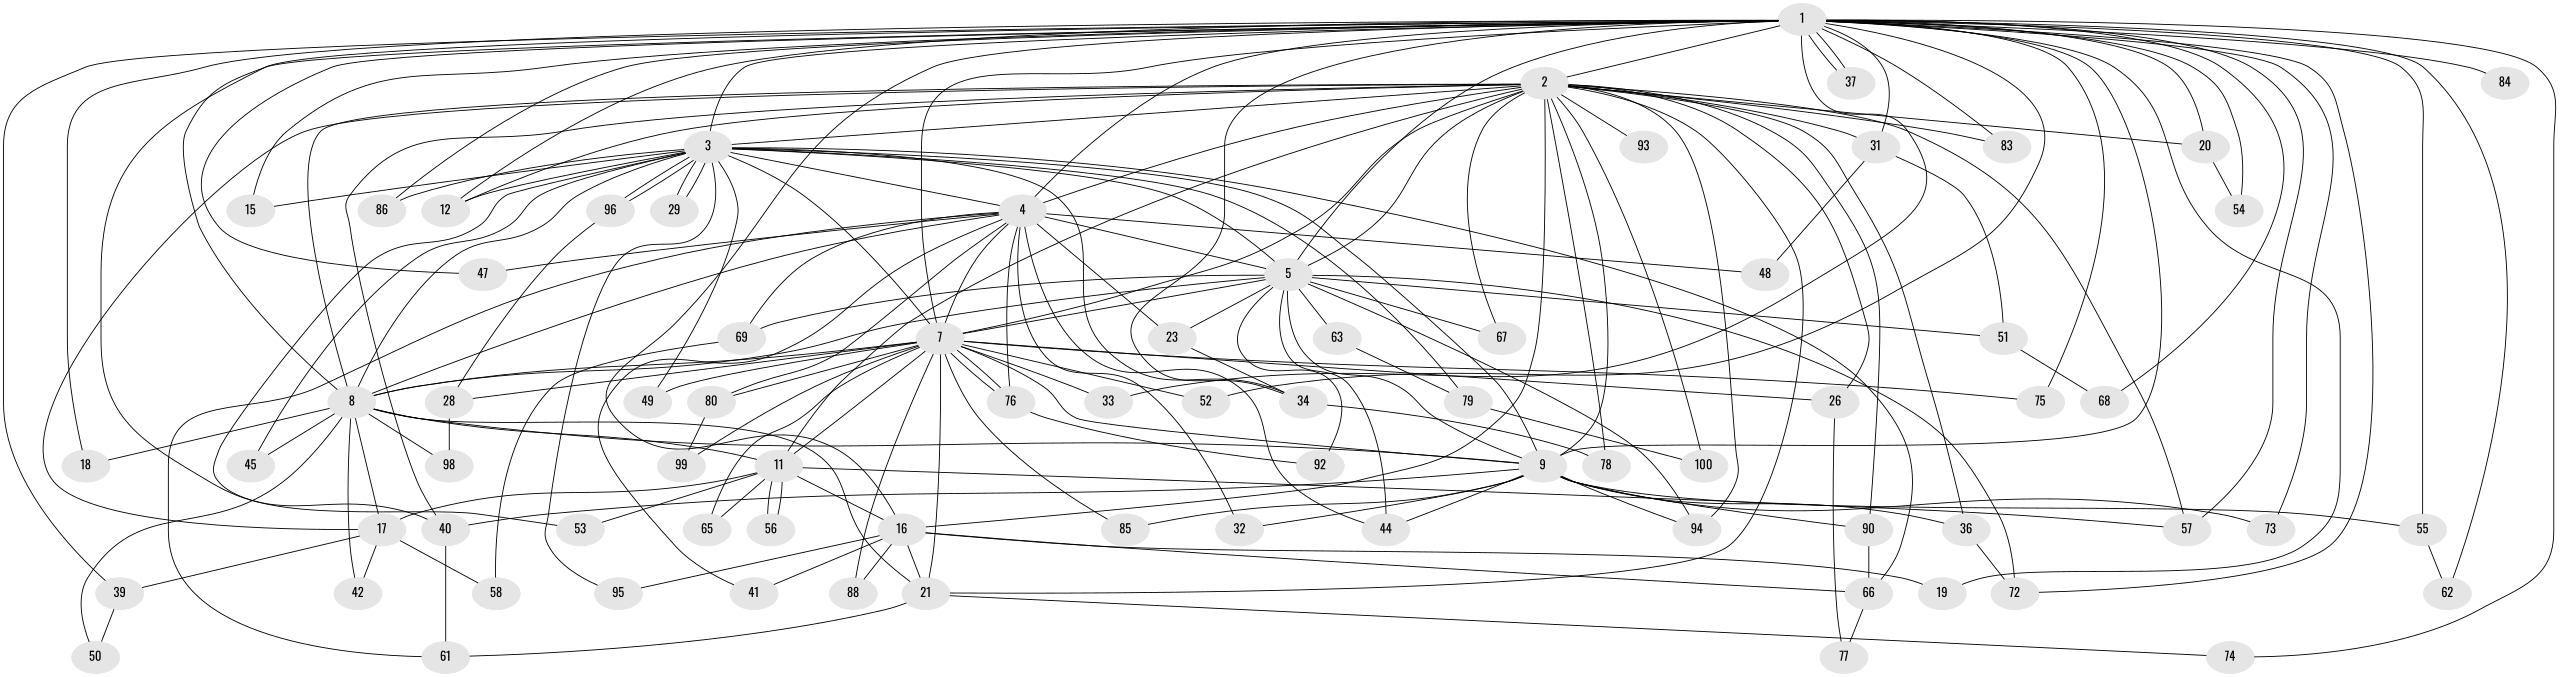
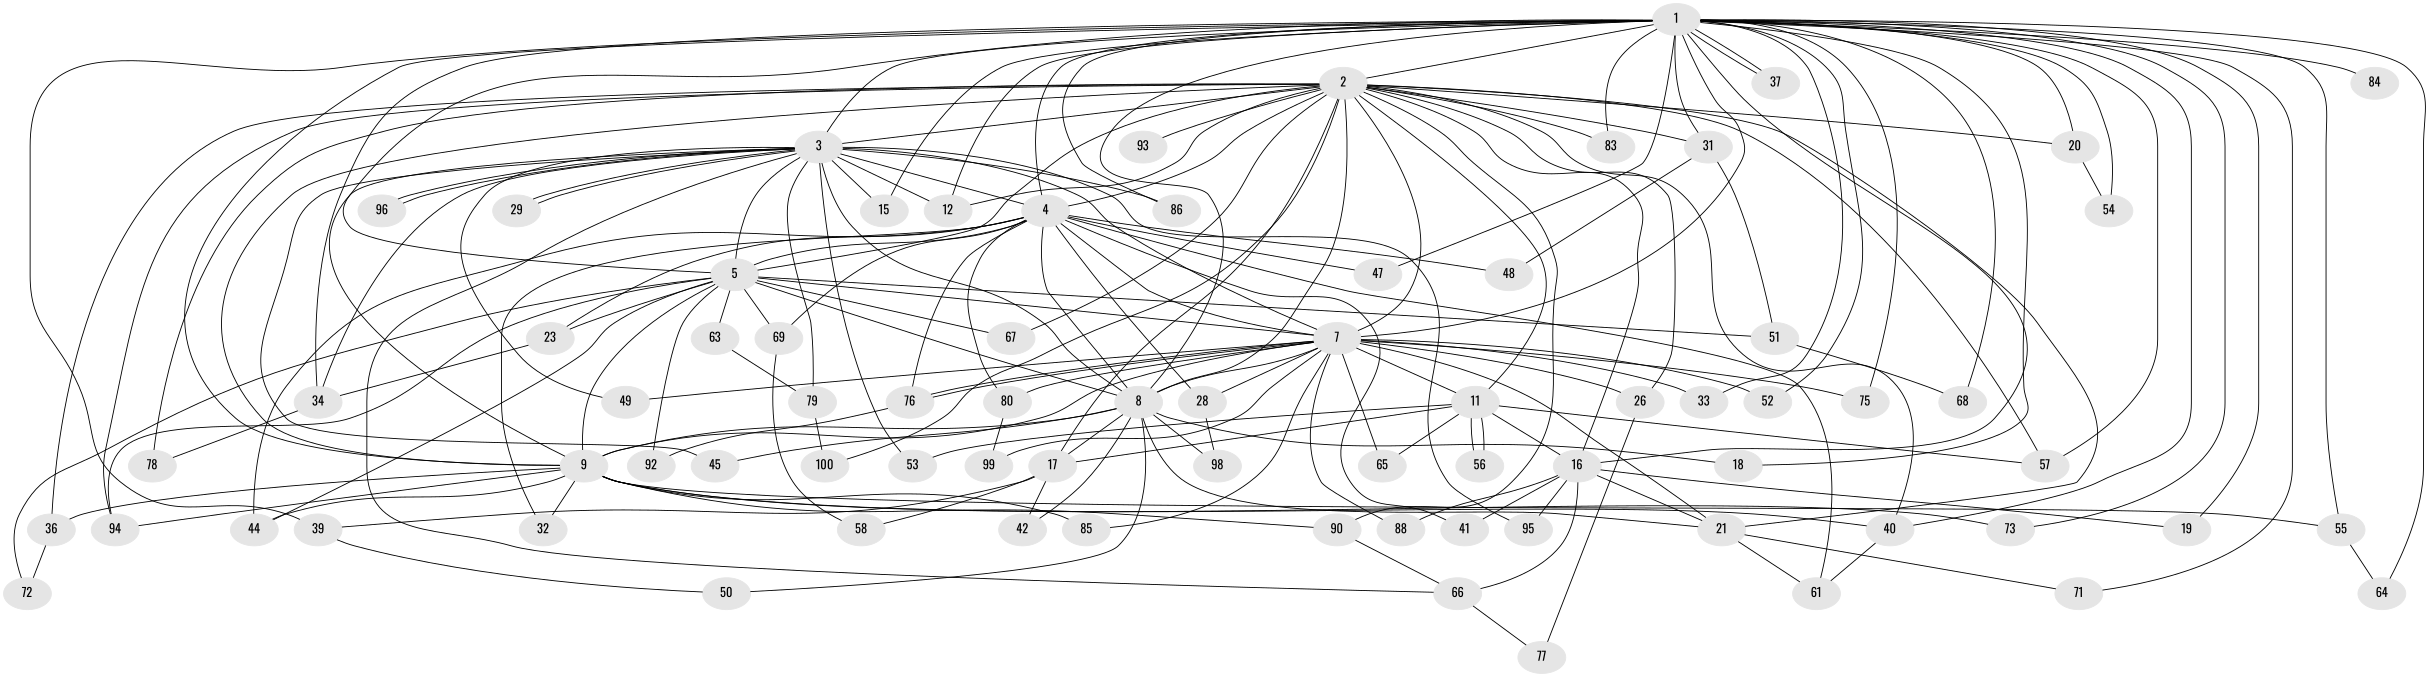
  graph {
    fontname=Oswald
    node [color=gray90 fontname=Oswald style=filled]
    edge [fontname=Oswald]
    1 [super="+6"]
    2 [super="+10"]
    3 [super="+24"]
    4 [super="+25"]
    5 [super="+43"]
    7 [super="+89"]
    8 [super="+27"]
    9 [super="+22"]
    12 [super="+13"]
    15
    16 [super="+82"]
    18
    19
    20
    31 [super="+46"]
    33
    34 [super="+38"]
    37
    39
    40 [super="+60"]
    47
    52
    54 [super="+80"]
    55 [super="+87"]
    57 [super="+64"]
-   62
+   62 [label=64]
    68
-   71 [label=74]
+   71
    72 [super="+97"]
    73
    75 [super="+81"]
    83
    84
    86
    11 [super="+14"]
    17 [super="+35"]
    21 [super="+59"]
    26
    n39 [label=90]
    36
    67
    78
    93
    100
    94
    29
    45
    49
    53
    66 [super="+90"]
    79
    95
    96
    23
    28
    32
    41
    48
    61
    69
    n61 [label=80]
    76 [super="+91"]
    44
    63 [super="+74"]
    51
    92
    65
    85
    88
    99
    42
    50
    98
    56
    58
    77
    1 -- 2 [weight=4]
    1 -- 3 [weight=2]
    1 -- 4 [weight=2]
    1 -- 5 [weight=2]
    1 -- 7 [weight=2]
    1 -- 8 [weight=2]
    1 -- 9 [weight=3]
    1 -- 12
    1 -- 15
    1 -- 16
    1 -- 18
    1 -- 19
    1 -- 20
    1 -- 31
    1 -- 33
    1 -- 34
    1 -- 37
    1 -- 37
    1 -- 39
    1 -- 40
    1 -- 47
    1 -- 52
    1 -- 54 [weight=2]
    1 -- 55 [weight=2]
    1 -- 57
    1 -- 62
    1 -- 68
    1 -- 71
-   1 -- 72
    1 -- 73
    1 -- 75 [weight=2]
    1 -- 83
    1 -- 84
    1 -- 86
    2 -- 3 [weight=2]
    2 -- 4 [weight=3]
    2 -- 5 [weight=2]
    2 -- 7 [weight=2]
    2 -- 8 [weight=2]
    2 -- 9 [weight=2]
    2 -- 12
    2 -- 16
    2 -- 20
    2 -- 31
    2 -- 40
    2 -- 57
    2 -- 83
    2 -- 11
    2 -- 17
    2 -- 21
    2 -- 26
    2 -- n39
    2 -- 36
    2 -- 67
    2 -- 78
    2 -- 93
    2 -- 100
    2 -- 94 [weight=2]
    3 -- 4
    3 -- 5
    3 -- 7
    3 -- 8 [weight=2]
    3 -- 9
    3 -- 12
    3 -- 15
    3 -- 34
    3 -- 86
    3 -- 29
    3 -- 29
    3 -- 45
    3 -- 49
    3 -- 53
    3 -- 66
    3 -- 79
    3 -- 95
    3 -- 96
    3 -- 96
    4 -- 5 [weight=2]
    4 -- 7 [weight=2]
    4 -- 8
    4 -- 47
    4 -- 23
-   96 -- 28
+   4 -- 28
    4 -- 32
    4 -- 41
    4 -- 48
    4 -- 61
    4 -- 69
    4 -- n61
    4 -- 76
    4 -- 44
    5 -- 7
    5 -- 8
    5 -- 9
    5 -- 72
    5 -- 67
    5 -- 94
    5 -- 23
    5 -- 69
    5 -- 44
    5 -- 63
    5 -- 51
    5 -- 92
    7 -- 8
    7 -- 9
    7 -- 33
    7 -- 52
    7 -- 75
    7 -- 11
    7 -- 21
    7 -- 26
    7 -- 49
    7 -- 28
    7 -- n61
    7 -- 76
    7 -- 76
    7 -- 65
    7 -- 85
    7 -- 88
    7 -- 99
    8 -- 9
    8 -- 18
-   8 -- 11
    8 -- 17
    8 -- 21
    8 -- 45
    8 -- 42
    8 -- 50
    8 -- 98
    9 -- 40
    9 -- 55
    9 -- 73
    9 -- n39
    9 -- 36
    9 -- 94
    9 -- 32
    9 -- 44
    9 -- 85
    16 -- 19
    16 -- 21
    16 -- 66
    16 -- 95
    16 -- 41
    16 -- 88
    20 -- 54
    31 -- 48
    31 -- 51
    34 -- 78
    39 -- 50
    40 -- 61
    55 -- 62
    11 -- 16
    11 -- 57
    11 -- 17
    11 -- 53
    11 -- 65
    11 -- 56
    11 -- 56
    17 -- 39
    17 -- 42
    17 -- 58
    21 -- 71
    21 -- 61
    26 -- 77
    n39 -- 66
    36 -- 72
    66 -- 77
    79 -- 100
    23 -- 34
    28 -- 98
    69 -- 58
    n61 -- 99
    76 -- 92
    63 -- 79
    51 -- 68
  }
